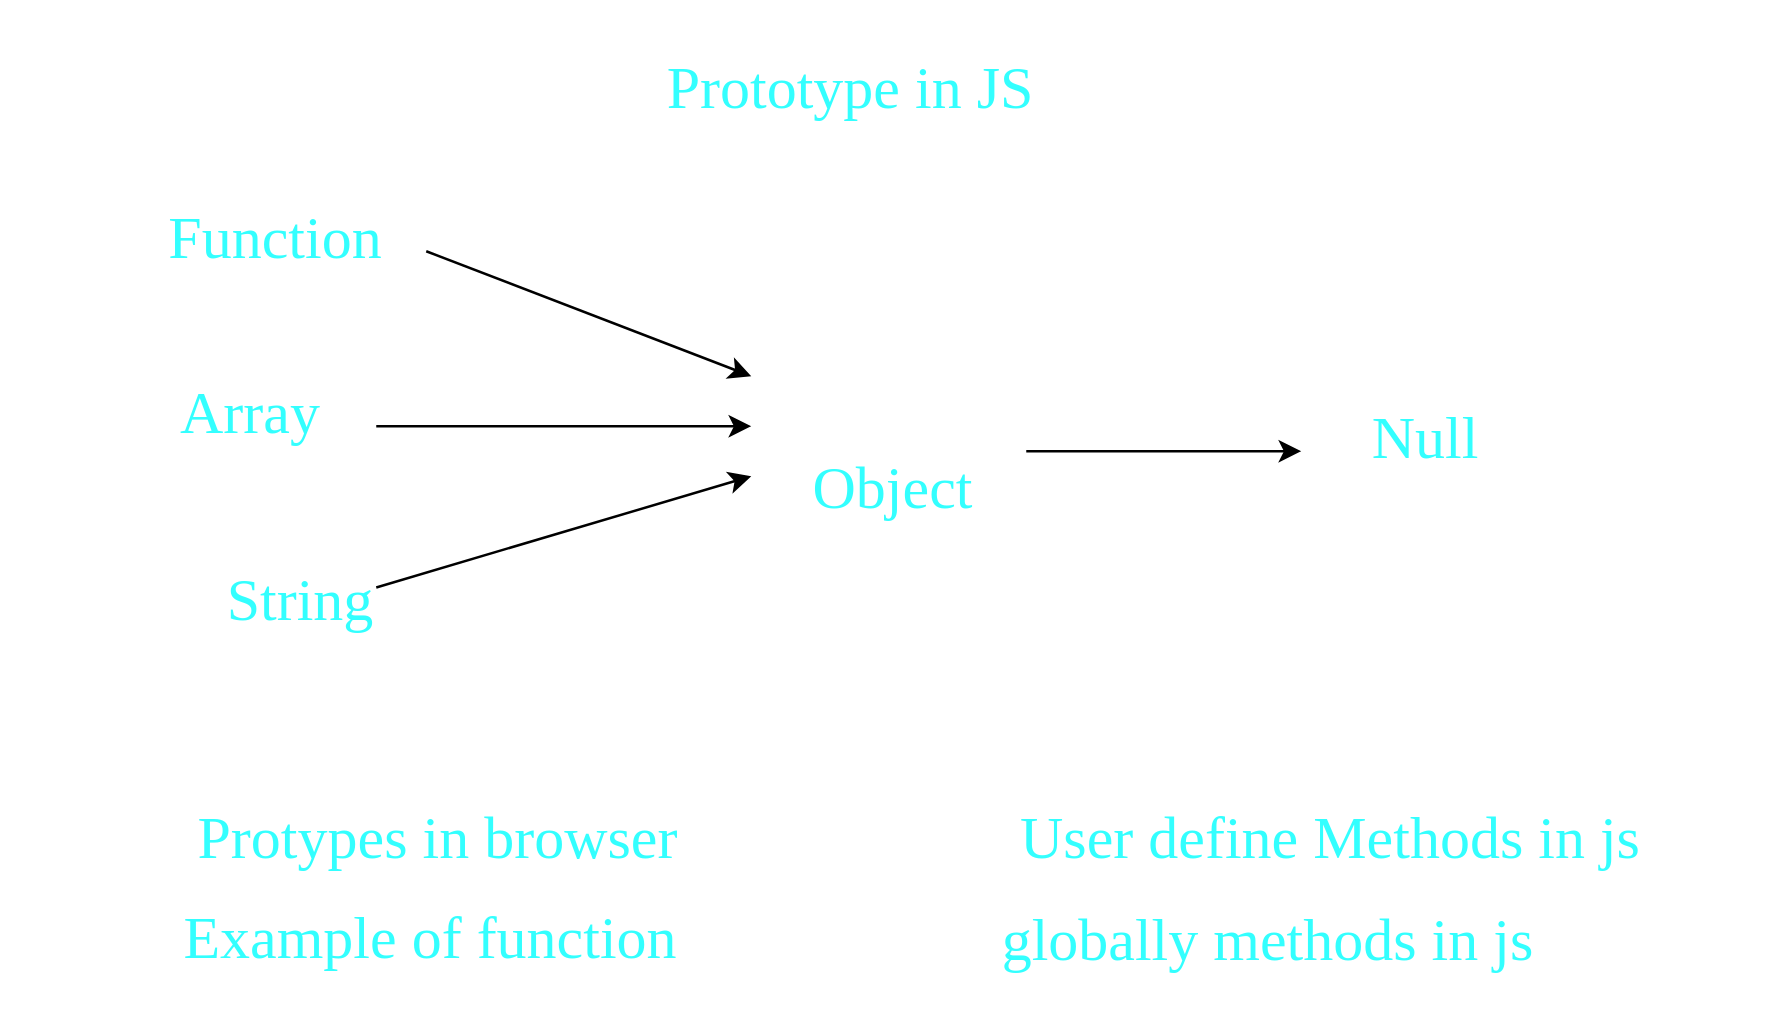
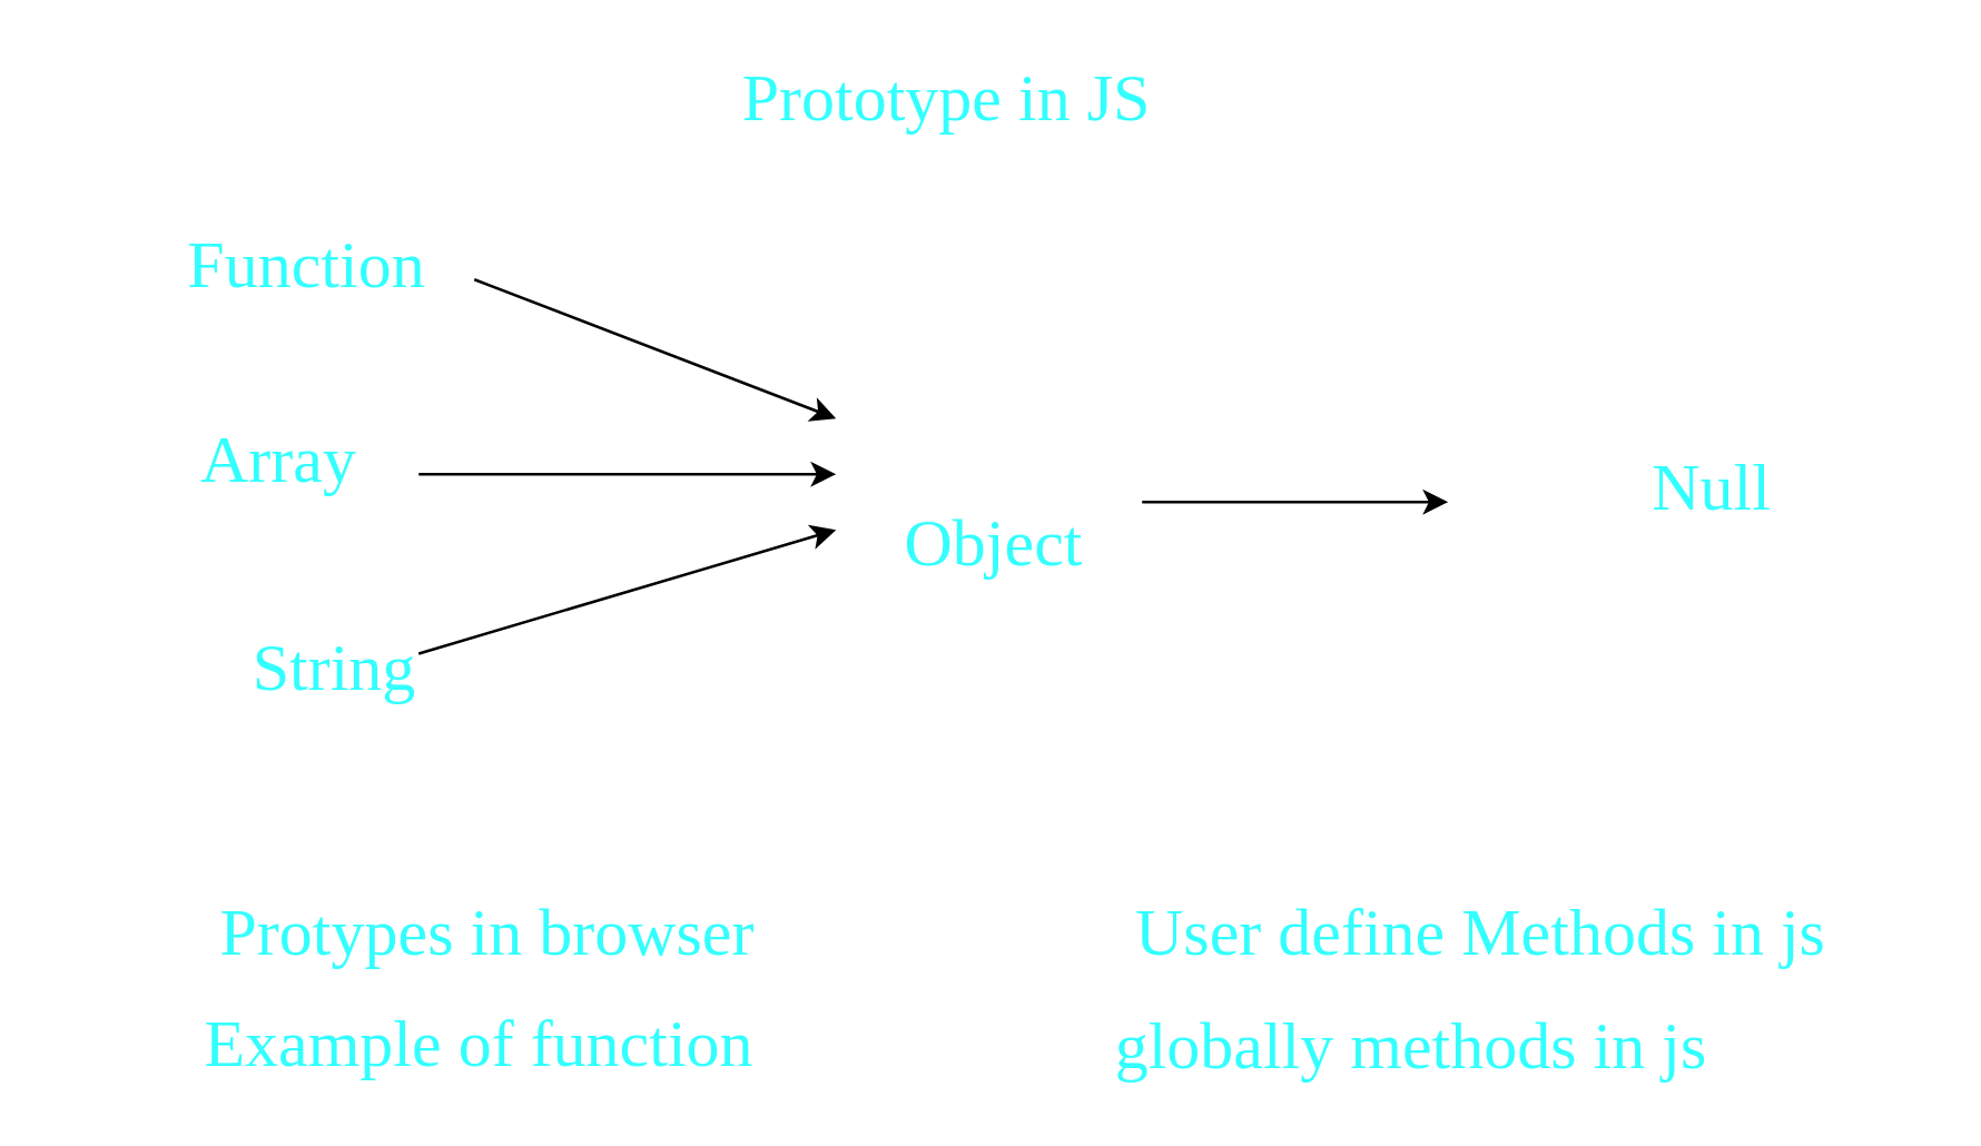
  <mxCell id="0" />
  <mxCell id="1" parent="0" />
  <mxCell id="2" value="Prototype in JS" style="text;strokeColor=none;align=center;fillColor=none;html=1;verticalAlign=middle;whiteSpace=wrap;rounded=0;fontFamily=Comic Sans MS;fontSize=24;fontColor=#33FFFF;" vertex="1" parent="1"><mxGeometry x="170" y="20" width="340" height="30" as="geometry" /></mxCell>
  <mxCell id="3" value="Array" style="text;strokeColor=none;align=center;fillColor=none;html=1;verticalAlign=middle;whiteSpace=wrap;rounded=0;fontFamily=Comic Sans MS;fontSize=24;fontColor=#33FFFF;" vertex="1" parent="1"><mxGeometry x="70" y="150" width="60" height="30" as="geometry" /></mxCell>
  <mxCell id="4" value="Function" style="text;strokeColor=none;align=center;fillColor=none;html=1;verticalAlign=middle;whiteSpace=wrap;rounded=0;fontFamily=Comic Sans MS;fontSize=24;fontColor=#33FFFF;" vertex="1" parent="1"><mxGeometry x="80" y="80" width="60" height="30" as="geometry" /></mxCell>
  <mxCell id="5" value="String" style="text;strokeColor=none;align=center;fillColor=none;html=1;verticalAlign=middle;whiteSpace=wrap;rounded=0;fontFamily=Comic Sans MS;fontSize=24;fontColor=#33FFFF;" vertex="1" parent="1"><mxGeometry x="90" y="225" width="60" height="30" as="geometry" /></mxCell>
  <mxCell id="6" value="" style="edgeStyle=none;orthogonalLoop=1;jettySize=auto;html=1;fontFamily=Comic Sans MS;fontSize=24;fontColor=#33FFFF;" edge="1" parent="1"><mxGeometry width="100" relative="1" as="geometry"><mxPoint x="170" y="100" as="sourcePoint" /><mxPoint x="300" y="150" as="targetPoint" /><Array as="points" /></mxGeometry></mxCell>
  <mxCell id="7" value="" style="edgeStyle=none;orthogonalLoop=1;jettySize=auto;html=1;fontFamily=Comic Sans MS;fontSize=24;fontColor=#33FFFF;" edge="1" parent="1"><mxGeometry width="100" relative="1" as="geometry"><mxPoint x="150" y="170" as="sourcePoint" /><mxPoint x="300" y="170" as="targetPoint" /><Array as="points" /></mxGeometry></mxCell>
  <mxCell id="8" value="" style="edgeStyle=none;orthogonalLoop=1;jettySize=auto;html=1;fontFamily=Comic Sans MS;fontSize=24;fontColor=#33FFFF;" edge="1" parent="1"><mxGeometry width="100" relative="1" as="geometry"><mxPoint x="150" y="234.5" as="sourcePoint" /><mxPoint x="300" y="190" as="targetPoint" /><Array as="points" /></mxGeometry></mxCell>
  <mxCell id="9" value="Object&amp;nbsp;" style="text;strokeColor=none;align=center;fillColor=none;html=1;verticalAlign=middle;whiteSpace=wrap;rounded=0;fontFamily=Comic Sans MS;fontSize=24;fontColor=#33FFFF;" vertex="1" parent="1"><mxGeometry x="330" y="180" width="60" height="30" as="geometry" /></mxCell>
  <mxCell id="10" value="" style="edgeStyle=none;orthogonalLoop=1;jettySize=auto;html=1;fontFamily=Comic Sans MS;fontSize=24;fontColor=#33FFFF;" edge="1" parent="1"><mxGeometry width="100" relative="1" as="geometry"><mxPoint x="410" y="180" as="sourcePoint" /><mxPoint x="520" y="180" as="targetPoint" /><Array as="points" /></mxGeometry></mxCell>
- <mxCell id="11" value="Null" style="text;strokeColor=none;align=center;fillColor=none;html=1;verticalAlign=middle;whiteSpace=wrap;rounded=0;fontFamily=Comic Sans MS;fontSize=24;fontColor=#33FFFF;" vertex="1" parent="1"><mxGeometry x="540" y="160" width="60" height="30" as="geometry" /></mxCell>
+ <mxCell id="11" value="Null" style="text;strokeColor=none;align=center;fillColor=none;html=1;verticalAlign=middle;whiteSpace=wrap;rounded=0;fontFamily=Comic Sans MS;fontSize=24;fontColor=#33FFFF;" vertex="1" parent="1"><mxGeometry x="585" y="160" width="60" height="30" as="geometry" /></mxCell>
  <mxCell id="12" value="Protypes in browser" style="text;strokeColor=none;align=center;fillColor=none;html=1;verticalAlign=middle;whiteSpace=wrap;rounded=0;fontFamily=Comic Sans MS;fontSize=24;fontColor=#33FFFF;" vertex="1" parent="1"><mxGeometry x="30" y="320" width="290" height="30" as="geometry" /></mxCell>
  <mxCell id="13" value="Example of function&amp;nbsp;" style="text;strokeColor=none;align=center;fillColor=none;html=1;verticalAlign=middle;whiteSpace=wrap;rounded=0;fontFamily=Comic Sans MS;fontSize=24;fontColor=#33FFFF;" vertex="1" parent="1"><mxGeometry x="20" y="360" width="310" height="30" as="geometry" /></mxCell>
  <mxCell id="14" value="User define Methods in js&amp;nbsp;" style="text;strokeColor=none;align=center;fillColor=none;html=1;verticalAlign=middle;whiteSpace=wrap;rounded=0;fontFamily=Comic Sans MS;fontSize=24;fontColor=#33FFFF;" vertex="1" parent="1"><mxGeometry x="380" y="320" width="310" height="30" as="geometry" /></mxCell>
  <mxCell id="15" value="globally methods in js&amp;nbsp;" style="text;strokeColor=none;align=center;fillColor=none;html=1;verticalAlign=middle;whiteSpace=wrap;rounded=0;fontFamily=Comic Sans MS;fontSize=24;fontColor=#33FFFF;" vertex="1" parent="1"><mxGeometry x="370" y="375" width="280" as="geometry" /></mxCell>
